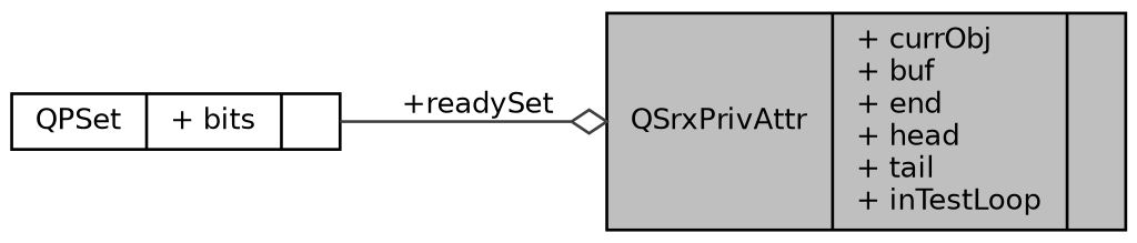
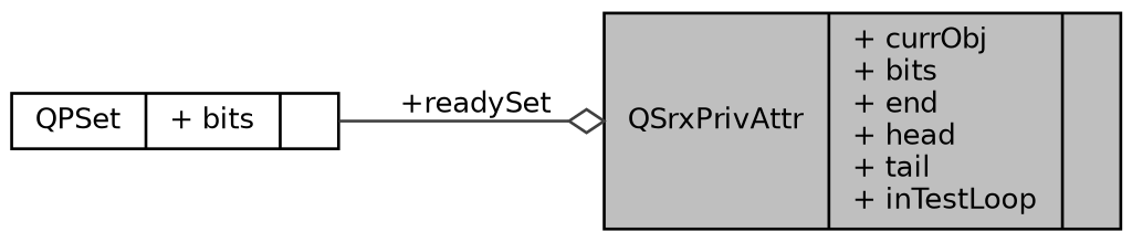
  digraph {
    rankdir=LR
    node [color=black fontname=Helvetica fontsize=10 shape=record style=filled]
-   n1 [fillcolor=grey75 fontcolor=black height=0.2 label="{QSrxPrivAttr\n|+ currObj\l+ buf\l+ end\l+ head\l+ tail\l+ inTestLoop\l|}" width=0.4]
+   n1 [fillcolor=grey75 fontcolor=black height=0.2 label="{QSrxPrivAttr\n|+ currObj\l+ bits\l+ end\l+ head\l+ tail\l+ inTestLoop\l|}" width=0.4]
    n2 [fillcolor=white height=0.2 label="{QPSet\n|+ bits\l|}" width=0.4]
    n2 -> n1 [arrowhead=odiamond color=grey25 fontname=Helvetica fontsize=10 label=" +readySet" labelfontname=Helvetica labelfontsize=10 style=solid]
  }
